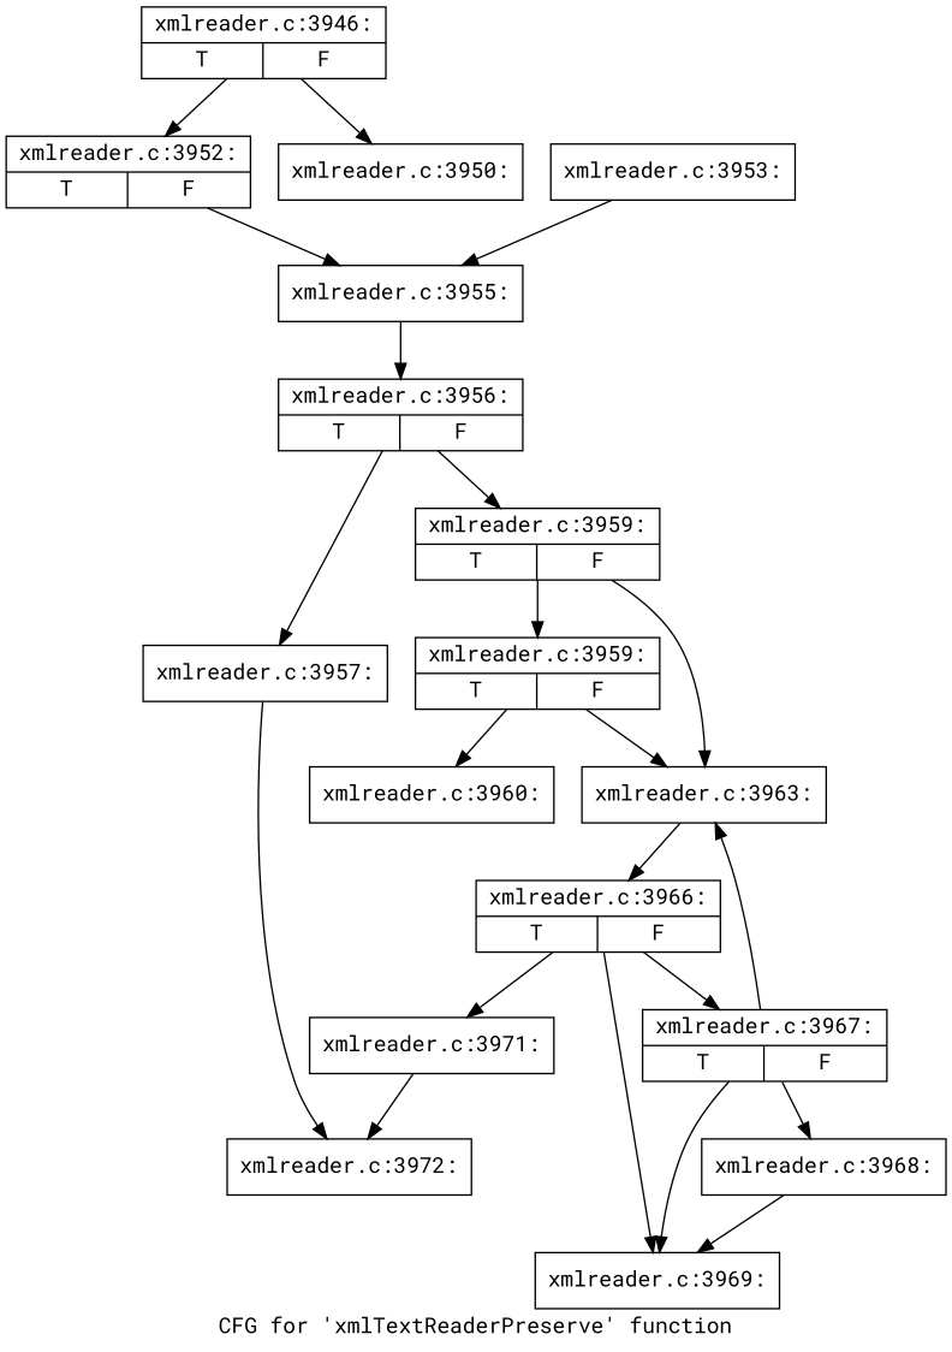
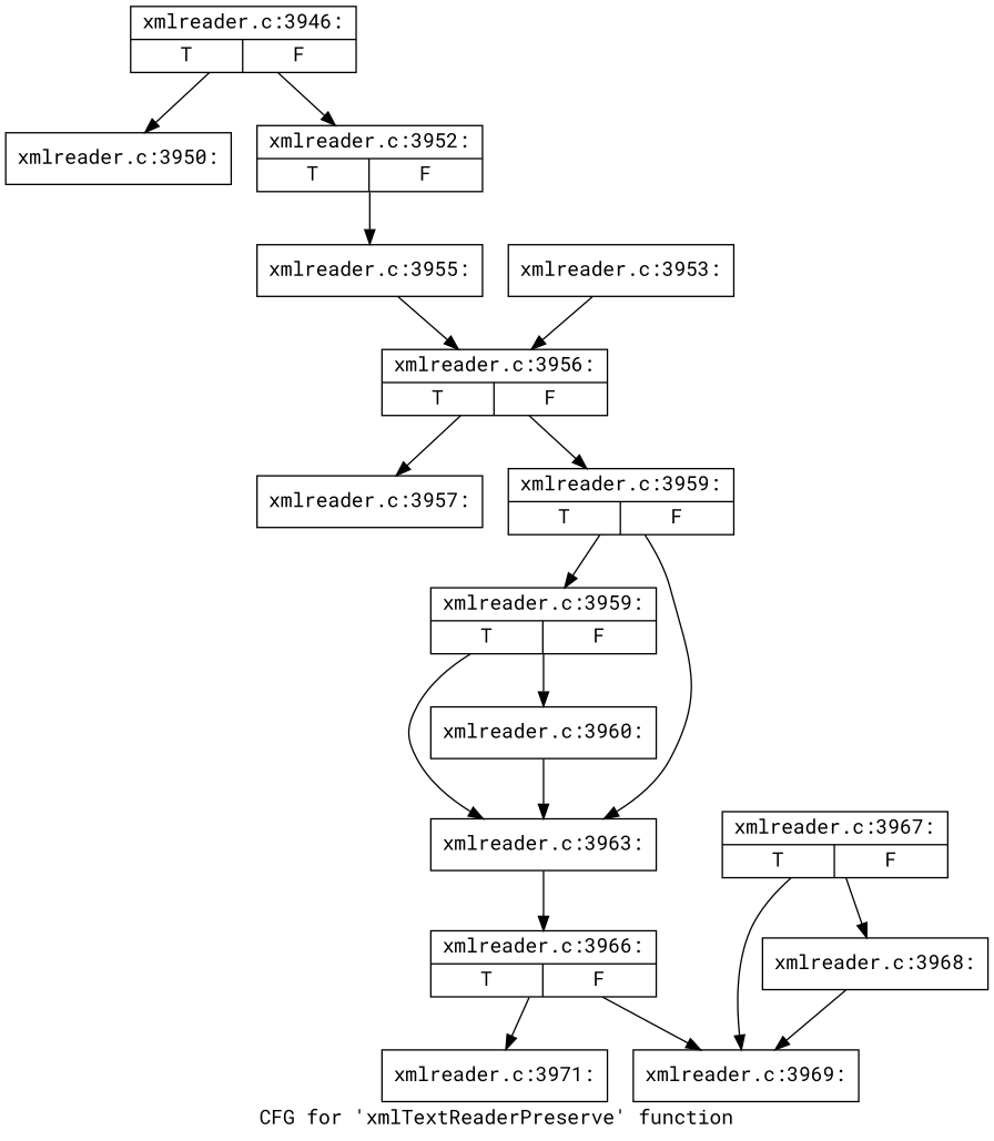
  digraph {
    fontname="Roboto Mono"
    label="CFG for 'xmlTextReaderPreserve' function"
    node [fontname="Roboto Mono" shape=record]
    edge [fontname="Roboto Mono"]
    n1 [label="{xmlreader.c:3946:|{<s0>T|<s1>F}}"]
    n2 [label="{xmlreader.c:3950:}"]
    n3 [label="{xmlreader.c:3952:|{<s0>T|<s1>F}}"]
    n4 [label="{xmlreader.c:3955:}"]
-   n5 [label="{xmlreader.c:3972:}"]
    n6 [label="{xmlreader.c:3953:}"]
    n7 [label="{xmlreader.c:3956:|{<s0>T|<s1>F}}"]
    n8 [label="{xmlreader.c:3957:}"]
    n9 [label="{xmlreader.c:3959:|{<s0>T|<s1>F}}"]
    n10 [label="{xmlreader.c:3959:|{<s0>T|<s1>F}}"]
    n11 [label="{xmlreader.c:3963:}"]
    n12 [label="{xmlreader.c:3960:}"]
    n13 [label="{xmlreader.c:3966:|{<s0>T|<s1>F}}"]
    n14 [label="{xmlreader.c:3967:|{<s0>T|<s1>F}}"]
    n15 [label="{xmlreader.c:3971:}"]
    n16 [label="{xmlreader.c:3969:}"]
    n17 [label="{xmlreader.c:3968:}"]
    n1 -> n2
    n1 -> n3
    n3 -> n4
    n4 -> n7
-   n6 -> n4
+   n6 -> n7
    n7 -> n8
    n7 -> n9
-   n8 -> n5
    n9 -> n10
    n9 -> n11
    n10 -> n11
    n10 -> n12
    n11 -> n13
-   n14 -> n11
-   n13 -> n14
+   n12 -> n11
    n13 -> n15
    n13 -> n16
    n14 -> n16
    n14 -> n17
-   n15 -> n5
    n17 -> n16
  }
